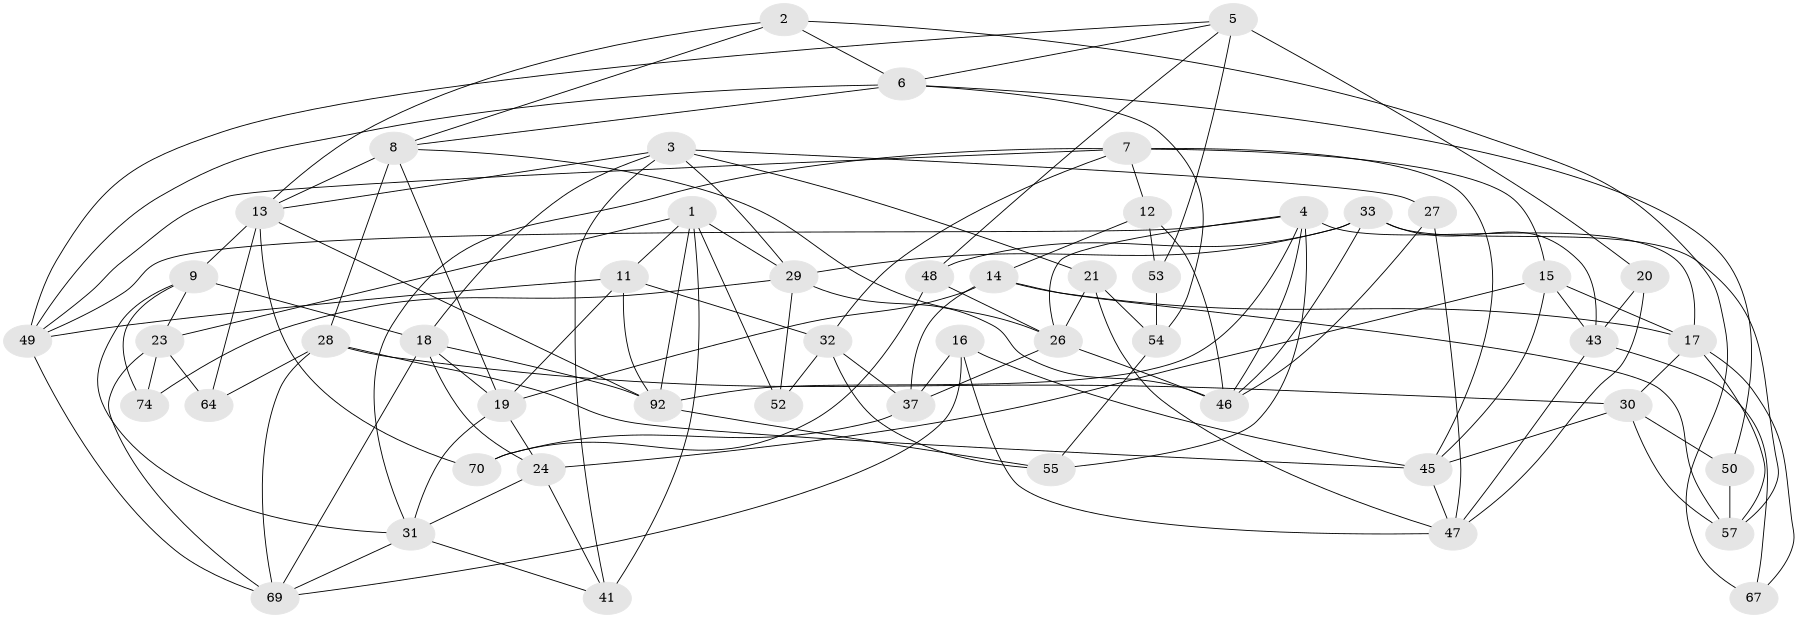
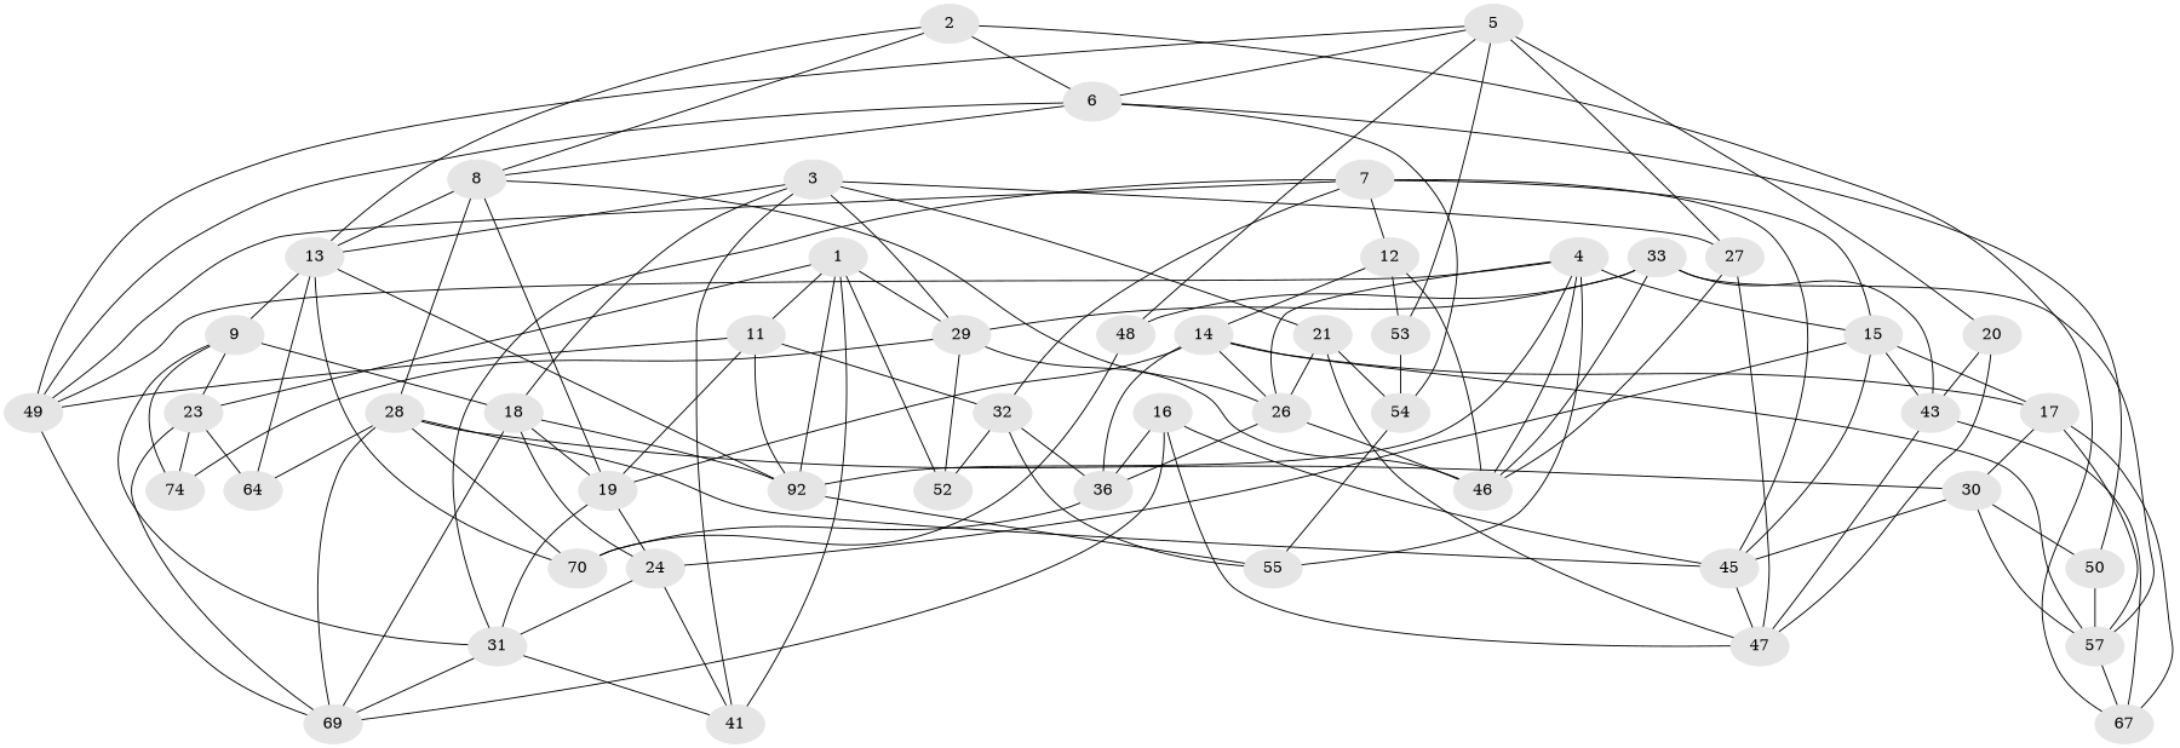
  graph {
    node [color=gray90 style=filled]
    1 [super="+22"]
    11 [super="+65"]
    23 [super="+36"]
    n4 [label=29 super="+78"]
    41
    n6 [label=92 super="+44"]
    52
    49 [super="+60"]
    32 [super="+81"]
    19 [super="+58"]
    74
    64
    69 [super="+82"]
    46 [super="+62"]
    55
    2 [super="+72"]
    6 [super="+73"]
    8 [super="+25"]
    13 [super="+29"]
    67
    50
    54
    26 [super="+61"]
    28 [super="+79"]
    9 [super="+40"]
    18 [super="+34"]
    31 [super="+76"]
    70
    3 [super="+38"]
    21
    27
    24
    47 [super="+63"]
    4 [super="+68"]
    17 [super="+35"]
    57 [super="+59"]
    30 [super="+51"]
-   37 [super="+80"]
+   37 [super="+80" label=36]
    5 [super="+77"]
    20
    48
    53
    43 [super="+75"]
    7 [super="+10"]
    12
    15
    45 [super="+66"]
    14 [super="+71"]
    16
    33 [super="+56"]
    1 -- 11
    1 -- 23
    1 -- n4
    1 -- 41
    1 -- n6
    1 -- 52
    11 -- n6
    11 -- 49
    11 -- 32
    11 -- 19
    23 -- 74
    23 -- 64 [weight=2]
    23 -- 69
    n4 -- 52
    n4 -- 74
    n4 -- 46
    n6 -- 55
    49 -- 69
    32 -- 52
    32 -- 55
    32 -- 37 [weight=2]
    19 -- 31
    19 -- 24
    2 -- 6
    2 -- 8
    2 -- 13
    2 -- 67
    6 -- 49
    6 -- 8
    6 -- 50
    6 -- 54
    8 -- 19
    8 -- 13
    8 -- 26
    8 -- 28
    13 -- n6
    13 -- 64
    13 -- 9 [weight=2]
    13 -- 70
    50 -- 57
    54 -- 55
    26 -- 46
    26 -- 37
    28 -- 64
    28 -- 69
+   28 -- 70
    28 -- 30
    28 -- 45
    9 -- 23
    9 -- 74
    9 -- 18
    9 -- 31
    18 -- n6
    18 -- 19
    18 -- 69
    18 -- 24
    31 -- 41
    31 -- 69
    3 -- n4
    3 -- 41
    3 -- 13
    3 -- 18
    3 -- 21
    3 -- 27
    21 -- 54
    21 -- 26
    21 -- 47
    27 -- 46
    27 -- 47
    24 -- 41
    24 -- 31
    4 -- n6
    4 -- 49
    4 -- 46
    4 -- 55
    4 -- 26
-   4 -- 17
+   4 -- 15
    17 -- 67
    17 -- 57
    17 -- 30
+   57 -- 67
    30 -- 50
    30 -- 57
    30 -- 45
    37 -- 70
    5 -- 49
    5 -- 6
+   5 -- 27
    5 -- 20
    5 -- 48
    5 -- 53
    20 -- 47
    20 -- 43
    48 -- 70
    53 -- 54
    43 -- 67
    43 -- 47
    7 -- 49
    7 -- 32
    7 -- 31
    7 -- 12
    7 -- 15
    7 -- 45
    12 -- 46
    12 -- 53
    12 -- 14
    15 -- 24
    15 -- 17
    15 -- 43
    15 -- 45
    45 -- 47
    14 -- 19
-   48 -- 26
+   14 -- 26
    14 -- 17
    14 -- 57
    14 -- 37
    16 -- 69
    16 -- 47
    16 -- 37
    16 -- 45
    33 -- n4
    33 -- 46
    33 -- 57
    33 -- 48
    33 -- 43
  }
